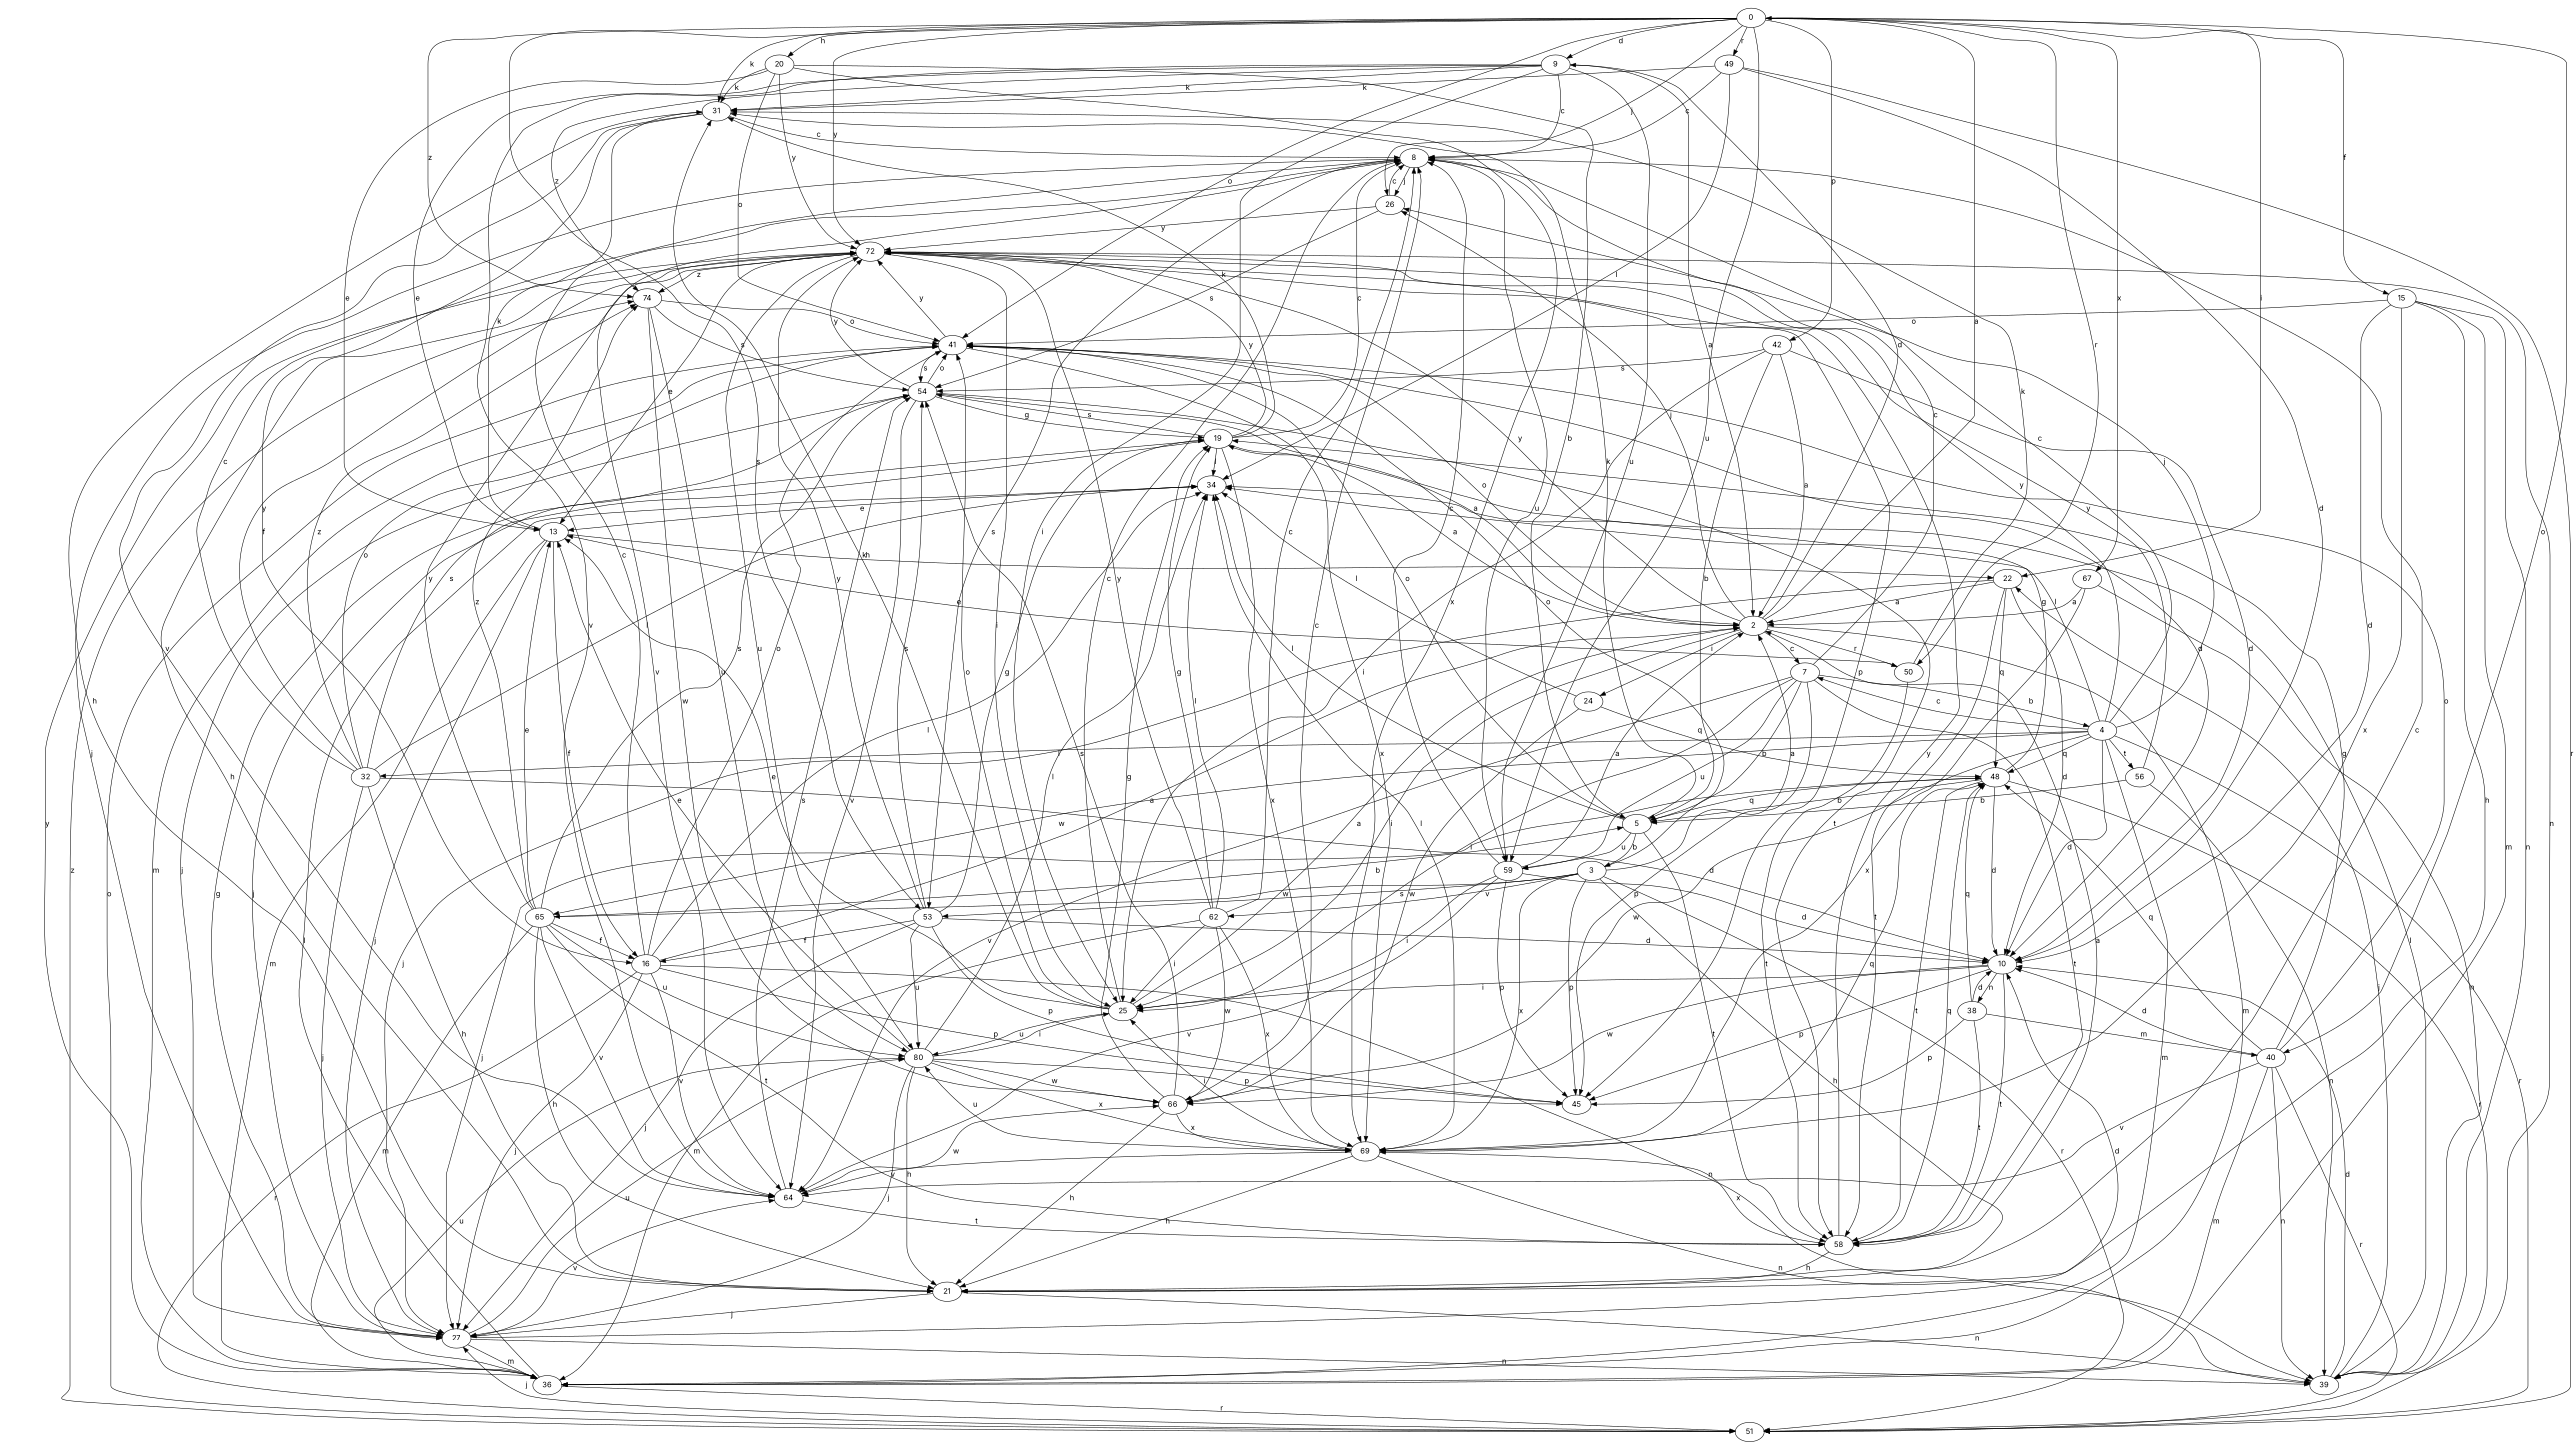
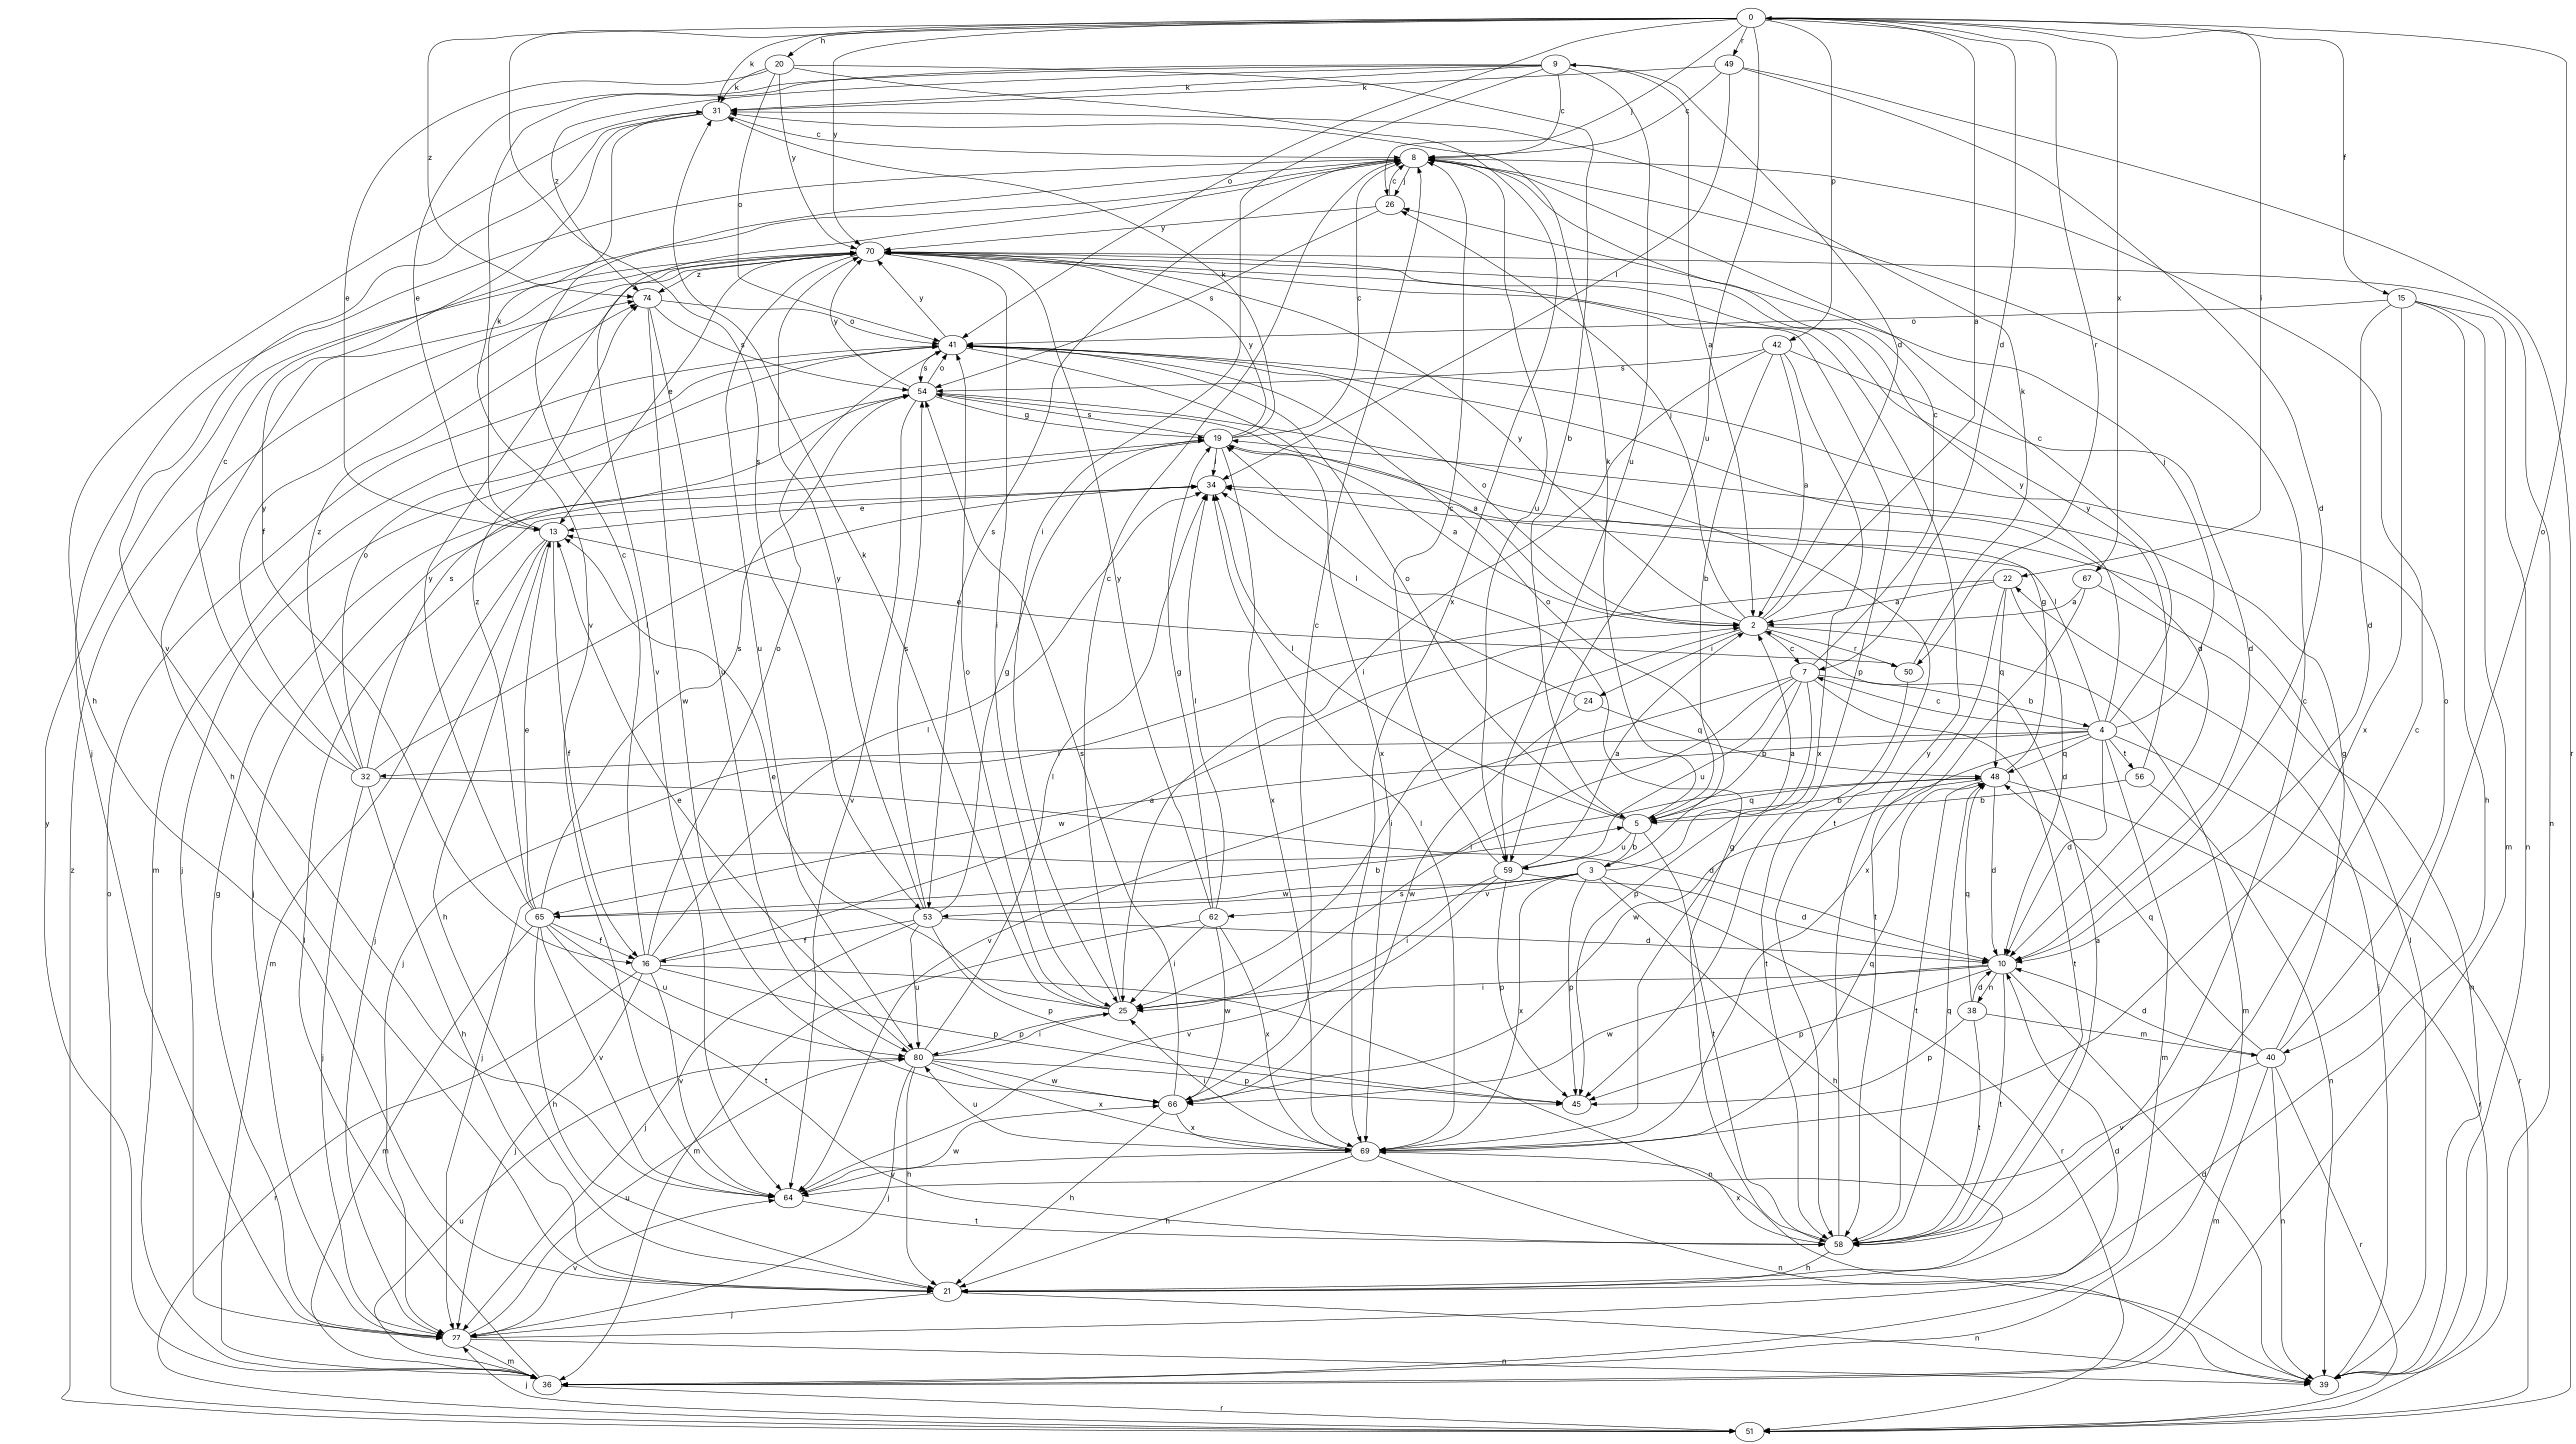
  strict digraph {
    fontname=Inter
    node [fontname=Inter]
    edge [fontname=Inter]
    0
    9
    15
    20
    22
    26
    31
    40
    41
    42
    49
    50
    53
    59
    67
-   70 [label=72]
+   70
    74
    2
    25
    8
    64
    13
    36
    21
    69
    10
    39
    5
    48
    58
    27
    54
    16
    51
    19
    34
    45
    n38 [label=80]
    66
    7
    24
    4
    3
    62
    65
    32
    56
    38
-   0 -> 9 [label=d]
+   0 -> 7 [label=d]
    0 -> 15 [label=f]
    0 -> 20 [label=h]
    0 -> 22 [label=i]
    0 -> 26 [label=j]
    0 -> 31 [label=k]
    0 -> 40 [label=o]
    0 -> 41 [label=o]
    0 -> 42 [label=p]
    0 -> 49 [label=r]
    0 -> 50 [label=r]
    0 -> 53 [label=s]
    0 -> 59 [label=u]
    0 -> 67 [label=x]
    0 -> 70 [label=y]
    0 -> 74 [label=z]
    9 -> 31 [label=k]
    9 -> 59 [label=u]
    9 -> 74 [label=z]
    9 -> 2 [label=a]
    9 -> 25 [label=i]
    9 -> 8 [label=c]
    9 -> 64 [label=v]
    9 -> 13 [label=e]
    15 -> 41 [label=o]
    15 -> 36 [label=m]
    15 -> 21 [label=h]
    15 -> 69 [label=x]
    15 -> 10 [label=d]
    15 -> 39 [label=n]
    20 -> 31 [label=k]
    20 -> 41 [label=o]
    20 -> 70 [label=y]
    20 -> 13 [label=e]
    20 -> 69 [label=x]
    20 -> 5 [label=b]
    22 -> 2 [label=a]
    22 -> 10 [label=d]
    22 -> 48 [label=q]
    22 -> 58 [label=t]
    22 -> 27 [label=j]
    26 -> 70 [label=y]
    26 -> 8 [label=c]
    26 -> 54 [label=s]
    31 -> 8 [label=c]
    31 -> 64 [label=v]
    31 -> 21 [label=h]
    31 -> 16 [label=f]
    40 -> 41 [label=o]
    40 -> 64 [label=v]
    40 -> 36 [label=m]
    40 -> 10 [label=d]
    40 -> 39 [label=n]
    40 -> 48 [label=q]
    40 -> 51 [label=r]
    40 -> 19 [label=g]
    41 -> 70 [label=y]
    41 -> 36 [label=m]
    41 -> 69 [label=x]
    41 -> 10 [label=d]
    41 -> 54 [label=s]
    42 -> 2 [label=a]
    42 -> 25 [label=i]
+   42 -> 69 [label=x]
    42 -> 10 [label=d]
    42 -> 5 [label=b]
    42 -> 54 [label=s]
    49 -> 31 [label=k]
    49 -> 8 [label=c]
    49 -> 10 [label=d]
    49 -> 51 [label=r]
    49 -> 34 [label=l]
    50 -> 31 [label=k]
    50 -> 13 [label=e]
    50 -> 58 [label=t]
    53 -> 70 [label=y]
    53 -> 10 [label=d]
    53 -> 27 [label=j]
    53 -> 54 [label=s]
    53 -> 16 [label=f]
    53 -> 19 [label=g]
    53 -> 45 [label=p]
    53 -> n38 [label=u]
    59 -> 2 [label=a]
    59 -> 25 [label=i]
    59 -> 8 [label=c]
    59 -> 64 [label=v]
    59 -> 10 [label=d]
    59 -> 45 [label=p]
    67 -> 2 [label=a]
    67 -> 69 [label=x]
    67 -> 39 [label=n]
    70 -> 74 [label=z]
    70 -> 25 [label=i]
    70 -> 13 [label=e]
    70 -> 21 [label=h]
    70 -> 39 [label=n]
    70 -> 45 [label=p]
    70 -> n38 [label=u]
    74 -> 41 [label=o]
    74 -> 54 [label=s]
    74 -> n38 [label=u]
    74 -> 66 [label=w]
    2 -> 0 [label=a]
    2 -> 9 [label=d]
    2 -> 26 [label=j]
    2 -> 41 [label=o]
    2 -> 50 [label=r]
    2 -> 70 [label=y]
    2 -> 25 [label=i]
    2 -> 36 [label=m]
    2 -> 7 [label=c]
    2 -> 24 [label=i]
    25 -> 31 [label=k]
    25 -> 41 [label=o]
-   25 -> 2 [label=a]
    25 -> 8 [label=c]
    25 -> 13 [label=e]
-   25 -> n38 [label=u]
+   25 -> n38 [label=p]
    8 -> 26 [label=j]
    8 -> 53 [label=s]
    8 -> 59 [label=u]
    8 -> 64 [label=v]
    8 -> 27 [label=j]
    64 -> 58 [label=t]
-   64 -> 54 [label=s]
    64 -> 66 [label=w]
    13 -> 31 [label=k]
    13 -> 36 [label=m]
-   13 -> 22 [label=h]
+   13 -> 21 [label=h]
    13 -> 27 [label=j]
    13 -> 16 [label=f]
    36 -> 70 [label=y]
    36 -> 51 [label=r]
    36 -> 34 [label=l]
    36 -> n38 [label=u]
    21 -> 8 [label=c]
    21 -> 39 [label=n]
    21 -> 27 [label=j]
    69 -> 25 [label=i]
    69 -> 64 [label=v]
    69 -> 21 [label=h]
    69 -> 39 [label=n]
    69 -> 48 [label=q]
    69 -> 34 [label=l]
    69 -> n38 [label=u]
    10 -> 25 [label=i]
    10 -> 58 [label=t]
    10 -> 45 [label=p]
    10 -> 66 [label=w]
    10 -> 38 [label=n]
    39 -> 22 [label=j]
-   39 -> 10 [label=d]
+   10 -> 39 [label=d]
    39 -> 34 [label=l]
    5 -> 31 [label=k]
    5 -> 41 [label=o]
    5 -> 59 [label=u]
    5 -> 48 [label=q]
    5 -> 58 [label=t]
    5 -> 34 [label=l]
    5 -> 3 [label=b]
    48 -> 10 [label=d]
    48 -> 5 [label=b]
    48 -> 58 [label=t]
    48 -> 27 [label=j]
    48 -> 51 [label=r]
    48 -> 19 [label=g]
    58 -> 70 [label=y]
    58 -> 2 [label=a]
-   62 -> 8 [label=c]
+   58 -> 8 [label=c]
    58 -> 21 [label=h]
    58 -> 69 [label=x]
    58 -> 48 [label=q]
-   66 -> 19 [label=g]
+   58 -> 19 [label=g]
    27 -> 64 [label=v]
    27 -> 36 [label=m]
    27 -> 10 [label=d]
    27 -> 39 [label=n]
    27 -> 19 [label=g]
    27 -> n38 [label=u]
    54 -> 41 [label=o]
    54 -> 70 [label=y]
    54 -> 2 [label=a]
    54 -> 64 [label=v]
    54 -> 58 [label=t]
    54 -> 27 [label=j]
    54 -> 19 [label=g]
    16 -> 41 [label=o]
    16 -> 2 [label=a]
    16 -> 8 [label=c]
    16 -> 64 [label=v]
    16 -> 39 [label=n]
    16 -> 27 [label=j]
    16 -> 51 [label=r]
    16 -> 34 [label=l]
    16 -> 45 [label=p]
    51 -> 41 [label=o]
    51 -> 74 [label=z]
    51 -> 27 [label=j]
    19 -> 31 [label=k]
    19 -> 70 [label=y]
    19 -> 2 [label=a]
    19 -> 8 [label=c]
    19 -> 69 [label=x]
    19 -> 27 [label=j]
    19 -> 54 [label=s]
    19 -> 34 [label=l]
    34 -> 13 [label=e]
    n38 -> 25 [label=i]
    n38 -> 13 [label=e]
    n38 -> 21 [label=h]
    n38 -> 69 [label=x]
    n38 -> 27 [label=j]
    n38 -> 34 [label=l]
    n38 -> 45 [label=p]
    n38 -> 66 [label=w]
    66 -> 8 [label=c]
    66 -> 21 [label=h]
    66 -> 69 [label=x]
    66 -> 54 [label=s]
    7 -> 59 [label=u]
    7 -> 25 [label=i]
    7 -> 8 [label=c]
    7 -> 64 [label=v]
    7 -> 5 [label=b]
    7 -> 58 [label=t]
    7 -> 45 [label=p]
    7 -> 4 [label=b]
    24 -> 48 [label=q]
    24 -> 34 [label=l]
    24 -> 66 [label=w]
    4 -> 26 [label=j]
    4 -> 70 [label=y]
    4 -> 8 [label=c]
    4 -> 36 [label=m]
    4 -> 10 [label=d]
    4 -> 48 [label=q]
    4 -> 51 [label=r]
    4 -> 34 [label=l]
    4 -> 66 [label=w]
    4 -> 7 [label=c]
    4 -> 65 [label=w]
    4 -> 32 [label=l]
    4 -> 56 [label=t]
    3 -> 41 [label=o]
    3 -> 53 [label=s]
    3 -> 2 [label=a]
    3 -> 21 [label=h]
    3 -> 69 [label=x]
    3 -> 51 [label=r]
    3 -> 45 [label=p]
    3 -> 62 [label=v]
    3 -> 65 [label=w]
    62 -> 70 [label=y]
    62 -> 25 [label=i]
    62 -> 36 [label=m]
    62 -> 69 [label=x]
    62 -> 19 [label=g]
    62 -> 34 [label=l]
    62 -> 66 [label=w]
    65 -> 70 [label=y]
    65 -> 74 [label=z]
    65 -> 64 [label=v]
    65 -> 13 [label=e]
    65 -> 36 [label=m]
    65 -> 21 [label=h]
    65 -> 5 [label=b]
    65 -> 58 [label=t]
    65 -> 54 [label=s]
    65 -> 16 [label=f]
    65 -> n38 [label=u]
    32 -> 41 [label=o]
    32 -> 70 [label=y]
    32 -> 74 [label=z]
    32 -> 8 [label=c]
    32 -> 21 [label=h]
    32 -> 10 [label=d]
    32 -> 27 [label=j]
    32 -> 54 [label=s]
    32 -> 34 [label=l]
    56 -> 70 [label=y]
    56 -> 39 [label=n]
    56 -> 5 [label=b]
    38 -> 40 [label=m]
    38 -> 10 [label=d]
    38 -> 48 [label=q]
    38 -> 58 [label=t]
    38 -> 45 [label=p]
  }
